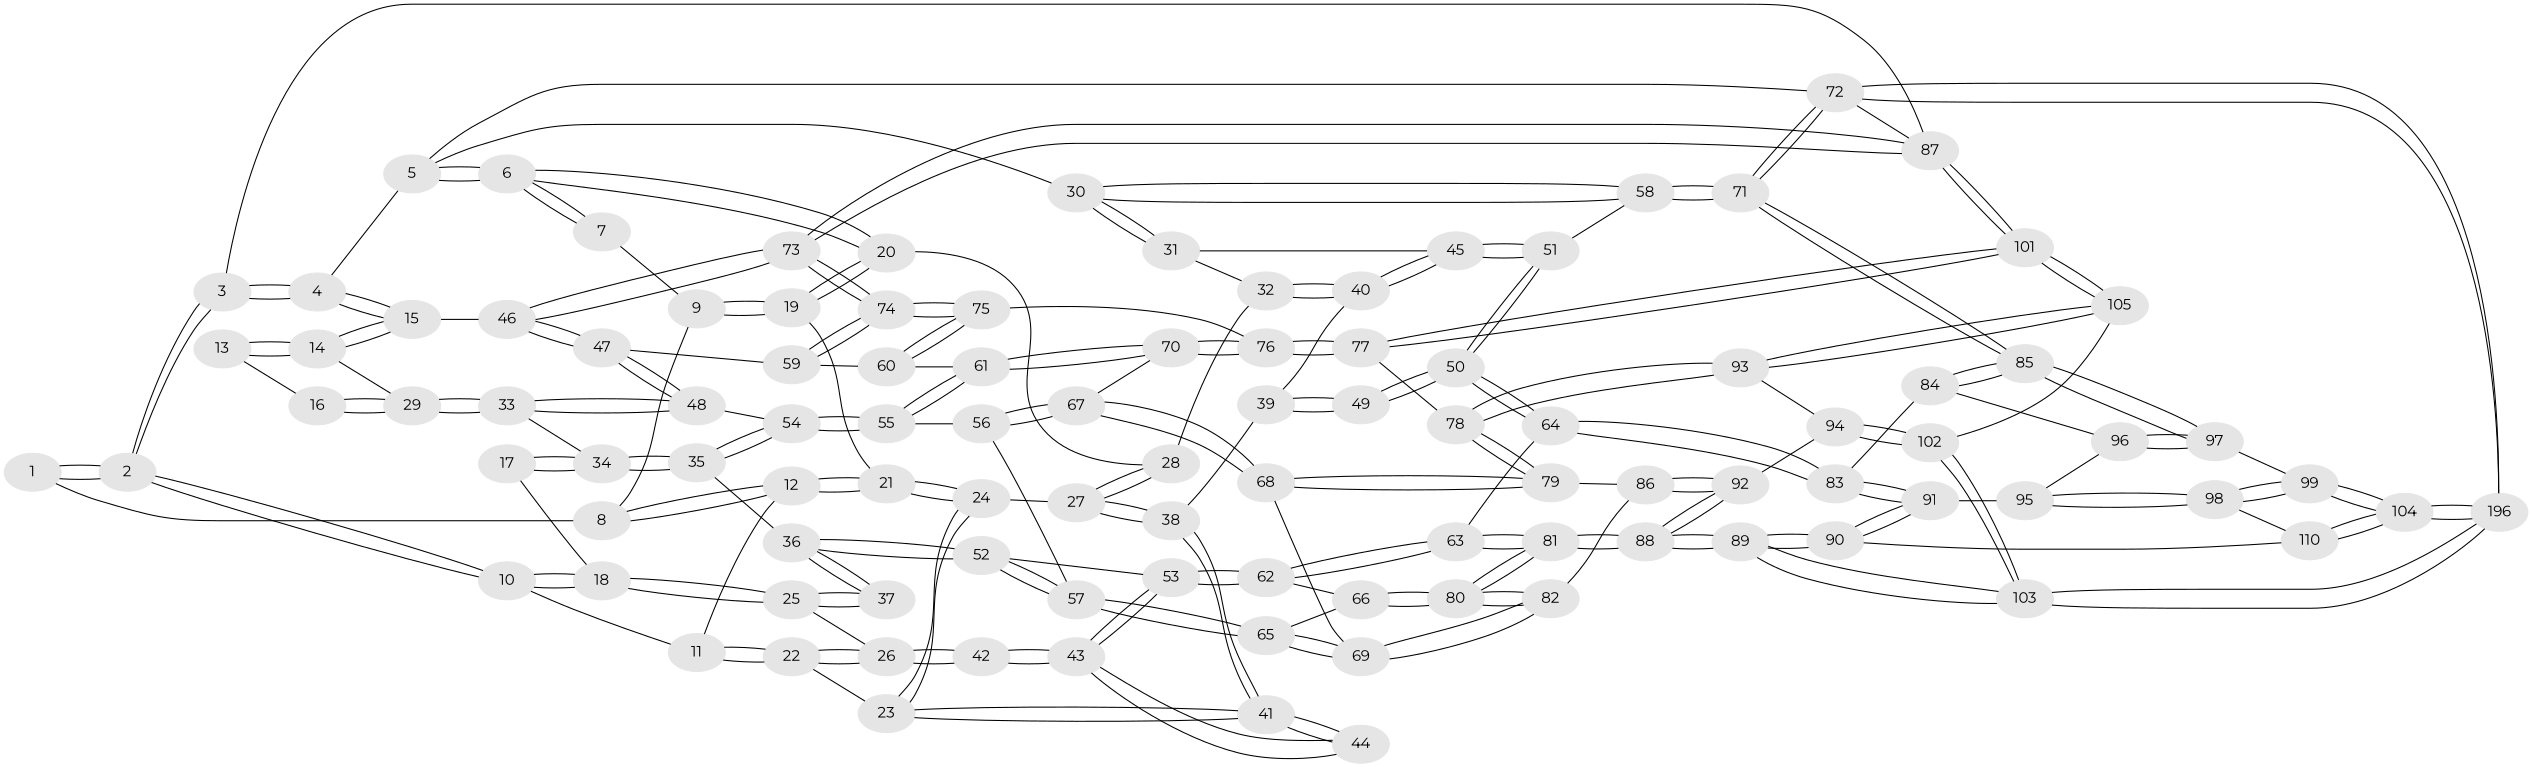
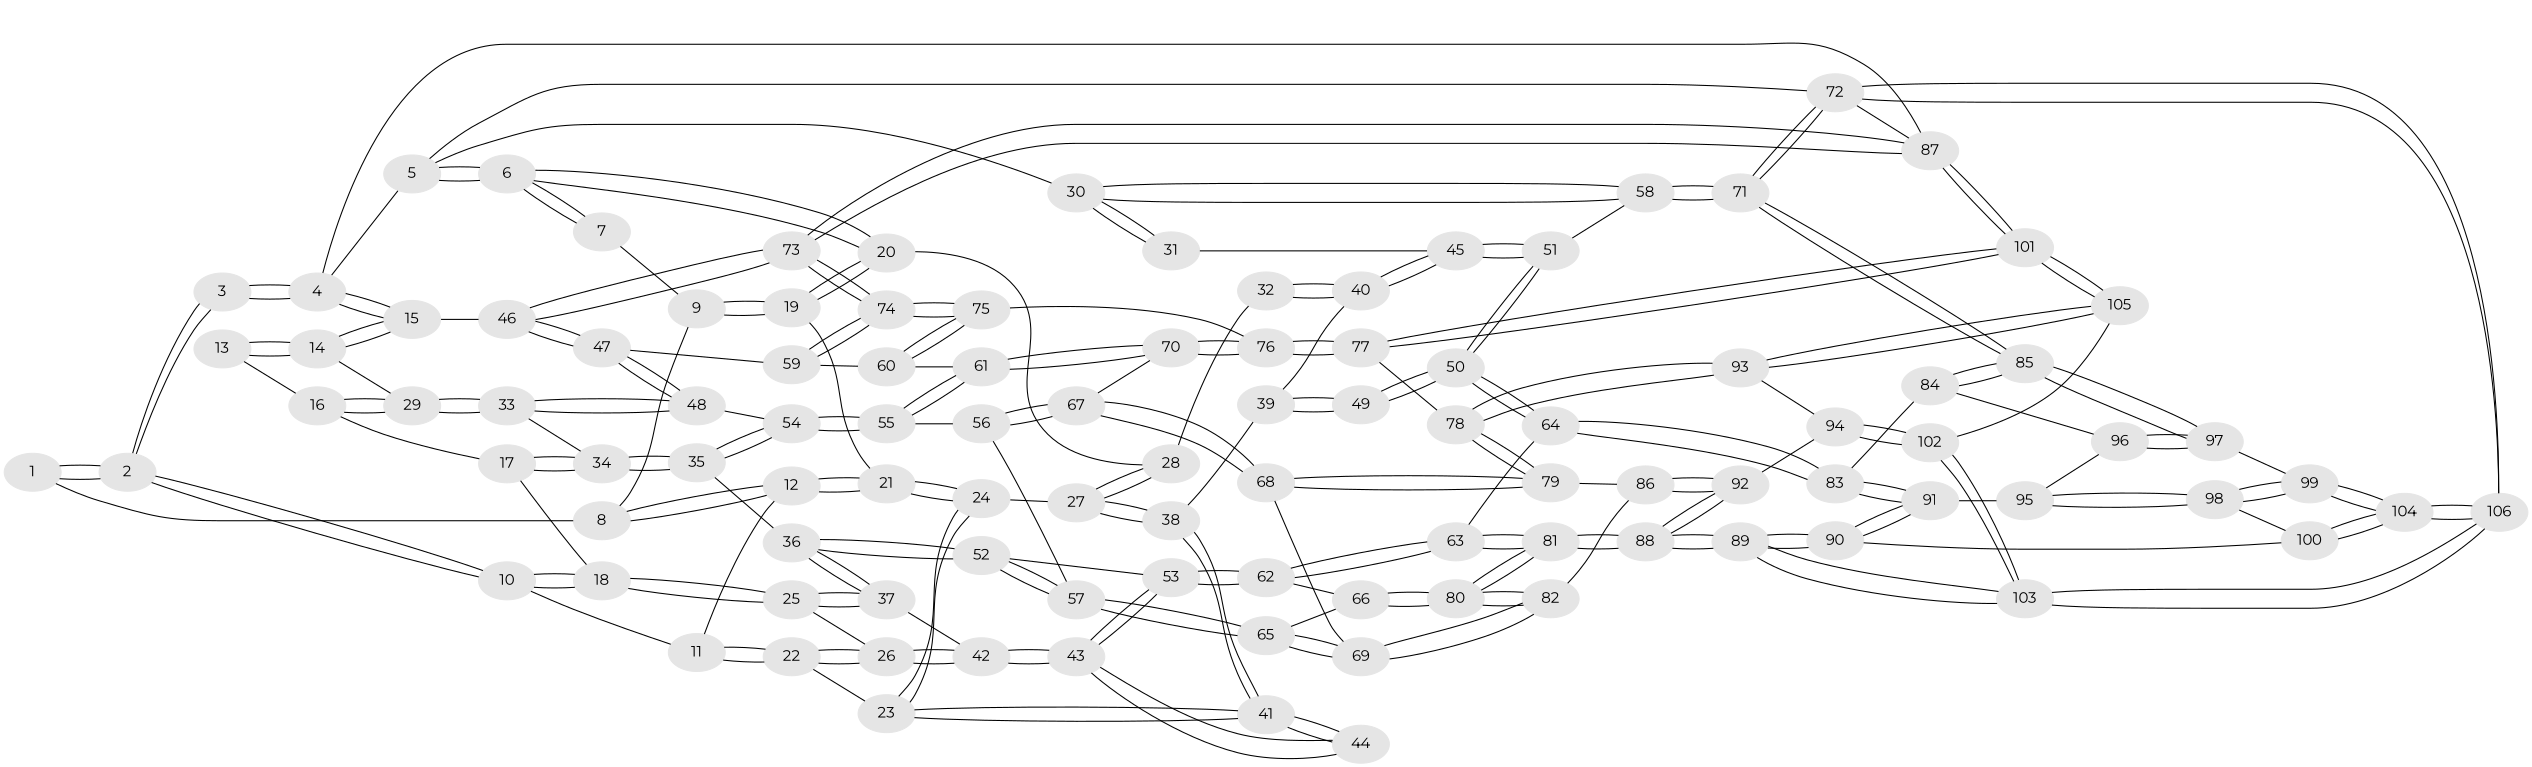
  graph {
    fontname=Montserrat
    rankdir=LR
    node [color=gray90 fontname=Montserrat style=filled]
    edge [fontname=Montserrat]
    1
    2
    8
    3
    10
    9
    12
    4
    11
    18
    5
    15
    87
    6
    30
    72
    46
    101
    7
    20
    31
    58
-   106 [label=196]
+   106
    28
    19
    21
    22
    25
    23
    26
    24
    13
    14
    16
    29
    17
    33
    47
    73
    34
    35
    37
    32
    27
    41
    42
    44
    38
    43
    39
    40
    48
    45
    71
    51
    54
    36
    52
    55
    53
    57
    49
    50
    62
    59
    74
    60
    64
    83
    65
    63
    66
    56
    61
    67
    70
    68
    69
    85
    75
    76
    81
    80
    88
    84
    91
    82
    79
    86
    77
    97
    78
    93
    105
    94
    92
    89
    96
    95
    99
    90
    103
-   100 [label=110]
+   100
    104
    98
    102
    1 -- 2
    1 -- 2
    1 -- 8
    2 -- 3
    2 -- 3
    2 -- 10
    2 -- 10
    8 -- 9
    8 -- 12
    8 -- 12
    3 -- 4
    3 -- 4
    10 -- 11
    10 -- 18
    10 -- 18
    9 -- 19
    9 -- 19
    12 -- 21
    12 -- 21
    4 -- 5
    4 -- 15
    4 -- 15
-   3 -- 87
+   4 -- 87
    11 -- 12
    11 -- 22
    11 -- 22
    18 -- 25
    18 -- 25
    5 -- 6
    5 -- 6
    5 -- 30
    5 -- 72
    15 -- 46
    87 -- 101
    87 -- 101
    6 -- 7
    6 -- 7
    6 -- 20
    6 -- 20
    30 -- 31
    30 -- 31
    30 -- 58
    30 -- 58
    72 -- 87
    72 -- 106
    72 -- 106
    46 -- 47
    46 -- 47
    46 -- 73
    46 -- 73
    101 -- 105
    101 -- 105
    7 -- 9
    20 -- 28
-   31 -- 32
    31 -- 45
    58 -- 71
    58 -- 71
    28 -- 32
    19 -- 20
    19 -- 20
    19 -- 21
    21 -- 24
    21 -- 24
    22 -- 23
    22 -- 26
    22 -- 26
    25 -- 26
    25 -- 37
    25 -- 37
    23 -- 24
    23 -- 24
    23 -- 41
    23 -- 41
    26 -- 42
    26 -- 42
    24 -- 27
    13 -- 14
    13 -- 14
    13 -- 16
    14 -- 15
    14 -- 15
    14 -- 29
    16 -- 29
    16 -- 29
+   16 -- 17
    29 -- 33
    29 -- 33
    17 -- 18
    17 -- 34
    17 -- 34
    33 -- 34
    33 -- 48
    33 -- 48
    47 -- 48
    47 -- 48
    47 -- 59
    73 -- 87
    73 -- 87
    73 -- 74
    73 -- 74
    34 -- 35
    34 -- 35
    35 -- 54
    35 -- 54
    35 -- 36
+   37 -- 42
    32 -- 40
    32 -- 40
    27 -- 28
    27 -- 28
    27 -- 38
    27 -- 38
    41 -- 44
    41 -- 44
    42 -- 43
    42 -- 43
    38 -- 41
    38 -- 41
    38 -- 39
    43 -- 44
    43 -- 44
    43 -- 53
    43 -- 53
    39 -- 40
    39 -- 49
    39 -- 49
    40 -- 45
    40 -- 45
    48 -- 54
    45 -- 51
    45 -- 51
    71 -- 72
    71 -- 72
    71 -- 85
    71 -- 85
    51 -- 58
    54 -- 55
    54 -- 55
    36 -- 37
    36 -- 37
    36 -- 52
    36 -- 52
    52 -- 53
    52 -- 57
    52 -- 57
    55 -- 56
    55 -- 61
    55 -- 61
    53 -- 62
    53 -- 62
    57 -- 65
    57 -- 65
    49 -- 50
    49 -- 50
    50 -- 51
    50 -- 51
    50 -- 64
    50 -- 64
    62 -- 63
    62 -- 63
    62 -- 66
    59 -- 74
    59 -- 74
    59 -- 60
    74 -- 75
    74 -- 75
    60 -- 61
    60 -- 75
    60 -- 75
    64 -- 83
    64 -- 83
    83 -- 84
    83 -- 91
    83 -- 91
    65 -- 66
    65 -- 69
    65 -- 69
    63 -- 64
    63 -- 81
    63 -- 81
    66 -- 80
    66 -- 80
    56 -- 57
    56 -- 67
    56 -- 67
    61 -- 70
    61 -- 70
    67 -- 70
    67 -- 68
    67 -- 68
    70 -- 76
    70 -- 76
    68 -- 69
    68 -- 79
    68 -- 79
    69 -- 82
    69 -- 82
    85 -- 97
    85 -- 97
    75 -- 76
    76 -- 77
    76 -- 77
    81 -- 88
    81 -- 88
    80 -- 81
    80 -- 81
    80 -- 82
    80 -- 82
    88 -- 92
    88 -- 92
    88 -- 89
    88 -- 89
    84 -- 85
    84 -- 85
    84 -- 96
    91 -- 95
    82 -- 86
    79 -- 86
    86 -- 92
    86 -- 92
    77 -- 101
    77 -- 101
    77 -- 78
    97 -- 99
    78 -- 79
    78 -- 79
    78 -- 93
    78 -- 93
    93 -- 105
    93 -- 105
    93 -- 94
    94 -- 102
    94 -- 102
    92 -- 94
    89 -- 90
    89 -- 90
    89 -- 103
    89 -- 103
    96 -- 97
    96 -- 97
    95 -- 96
    95 -- 98
    95 -- 98
    99 -- 104
    99 -- 104
    90 -- 91
    90 -- 91
    90 -- 100
    103 -- 106
    103 -- 106
    100 -- 104
    100 -- 104
    104 -- 106
    104 -- 106
    98 -- 99
    98 -- 99
    98 -- 100
    102 -- 105
    102 -- 103
    102 -- 103
  }
